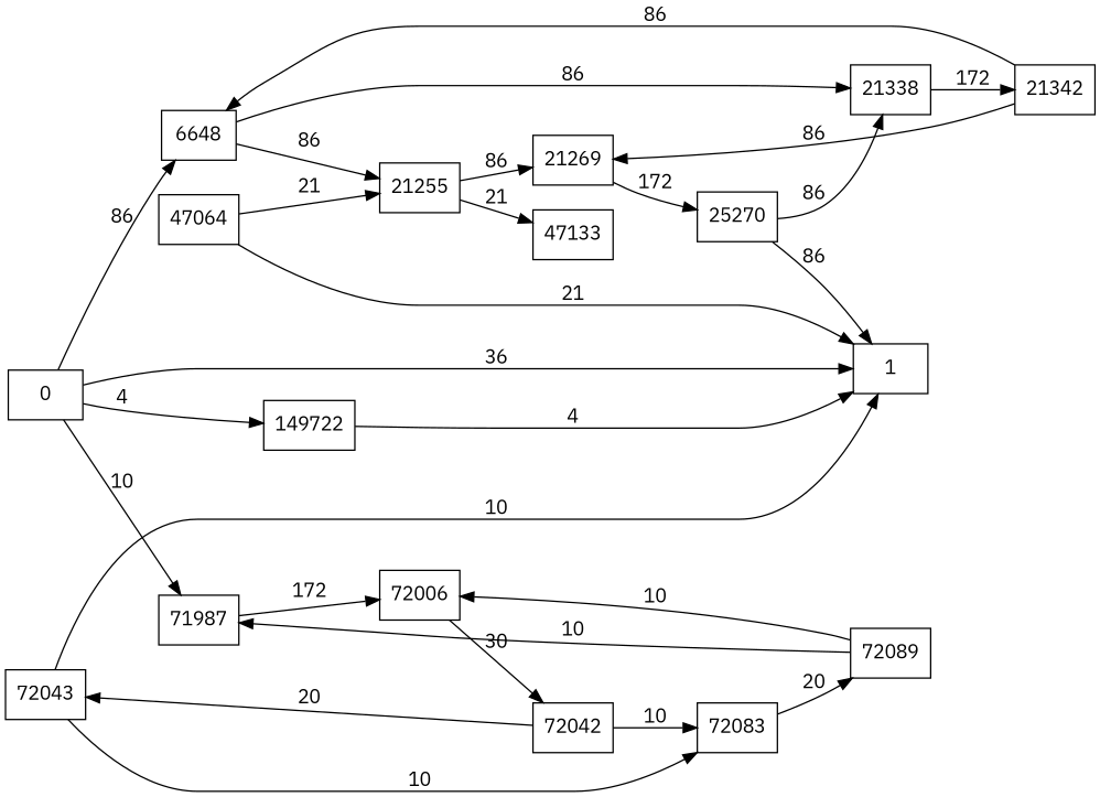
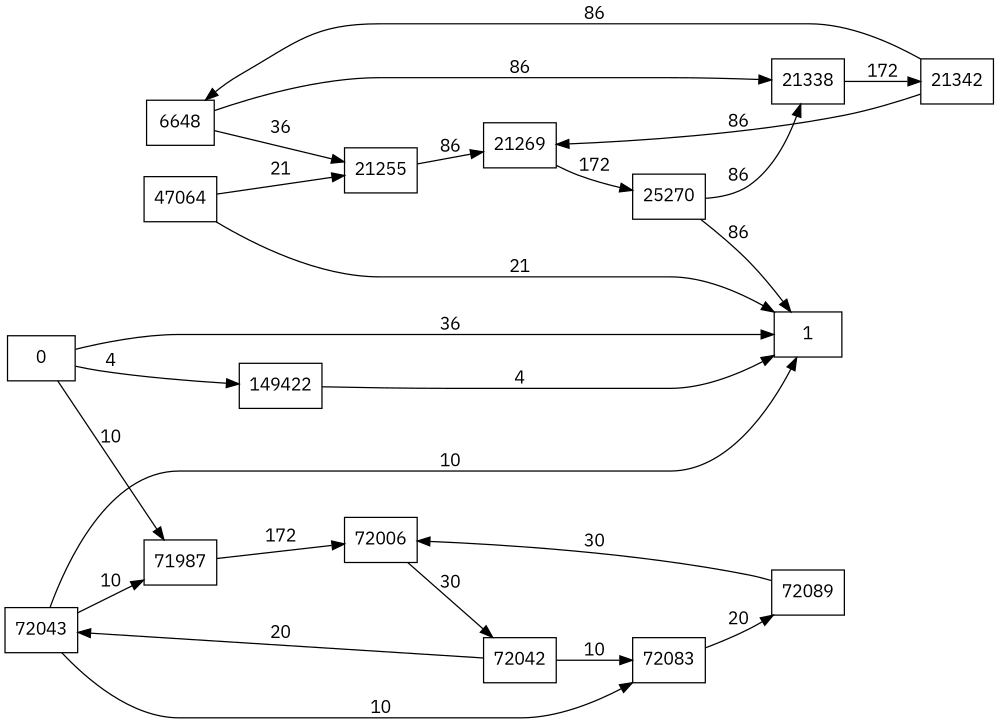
  digraph {
    fontname="IBM Plex Sans"
    rankdir=LR
    node [fontname="IBM Plex Sans" shape=rectangle]
    edge [fontname="IBM Plex Sans"]
    6648
    21255
    21338
    21269
-   47133
    21342
    n7 [label=25270]
    1
    47064
    71987
    72006
    72042
    72043
    72083
    72089
-   149722
+   149722 [label=149422]
    0
-   6648 -> 21255 [label=86]
+   6648 -> 21255 [label=36]
    6648 -> 21338 [label=86]
    21255 -> 21269 [label=86]
-   21255 -> 47133 [label=21]
    21338 -> 21342 [label=172]
    21269 -> n7 [label=172]
    21342 -> 6648 [label=86]
    21342 -> 21269 [label=86]
    n7 -> 21338 [label=86]
    n7 -> 1 [label=86]
    47064 -> 21255 [label=21]
    47064 -> 1 [label=21]
    71987 -> 72006 [label=172]
    72006 -> 72042 [label=30]
    72042 -> 72043 [label=20]
    72042 -> 72083 [label=10]
    72043 -> 1 [label=10]
    72043 -> 72083 [label=10]
    72083 -> 72089 [label=20]
-   72089 -> 71987 [label=10]
-   72089 -> 72006 [label=10]
+   72043 -> 71987 [label=10]
+   72089 -> 72006 [label=30]
    149722 -> 1 [label=4]
-   0 -> 6648 [label=86]
    0 -> 1 [label=36]
    0 -> 71987 [label=10]
    0 -> 149722 [label=4]
  }
